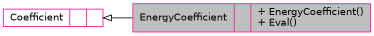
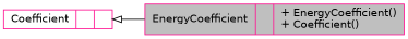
  digraph {
    rankdir=LR
    node [color=deeppink fontname=Helvetica fontsize=12 shape=record]
-   n1 [fillcolor=grey75 fontcolor=black height=0.2 label="{EnergyCoefficient\n||+ EnergyCoefficient()\l+ Eval()\l}" style=filled width=0.4]
+   n1 [fillcolor=grey75 fontcolor=black height=0.2 label="{EnergyCoefficient\n||+ EnergyCoefficient()\l+ Coefficient()\l}" style=filled width=0.4]
    n2 [height=0.2 label="{Coefficient\n||}" width=0.4]
    n2 -> n1 [arrowtail=onormal color=black dir=back fontname=Helvetica fontsize=12 labelfontname=Helvetica labelfontsize=12 style=solid]
  }
